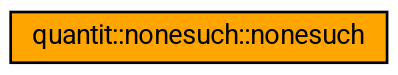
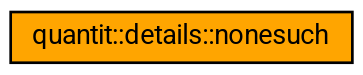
  digraph {
    rankdir=LR
    fontname=Roboto
-   n1 [color=black fillcolor=orange fontname=Roboto fontsize=10 height=0.2 label="quantit::nonesuch::nonesuch" shape=record style=filled width=0.4]
+   n1 [color=black fillcolor=orange fontname=Roboto fontsize=10 height=0.2 label="quantit::details::nonesuch" shape=record style=filled width=0.4]
  }
